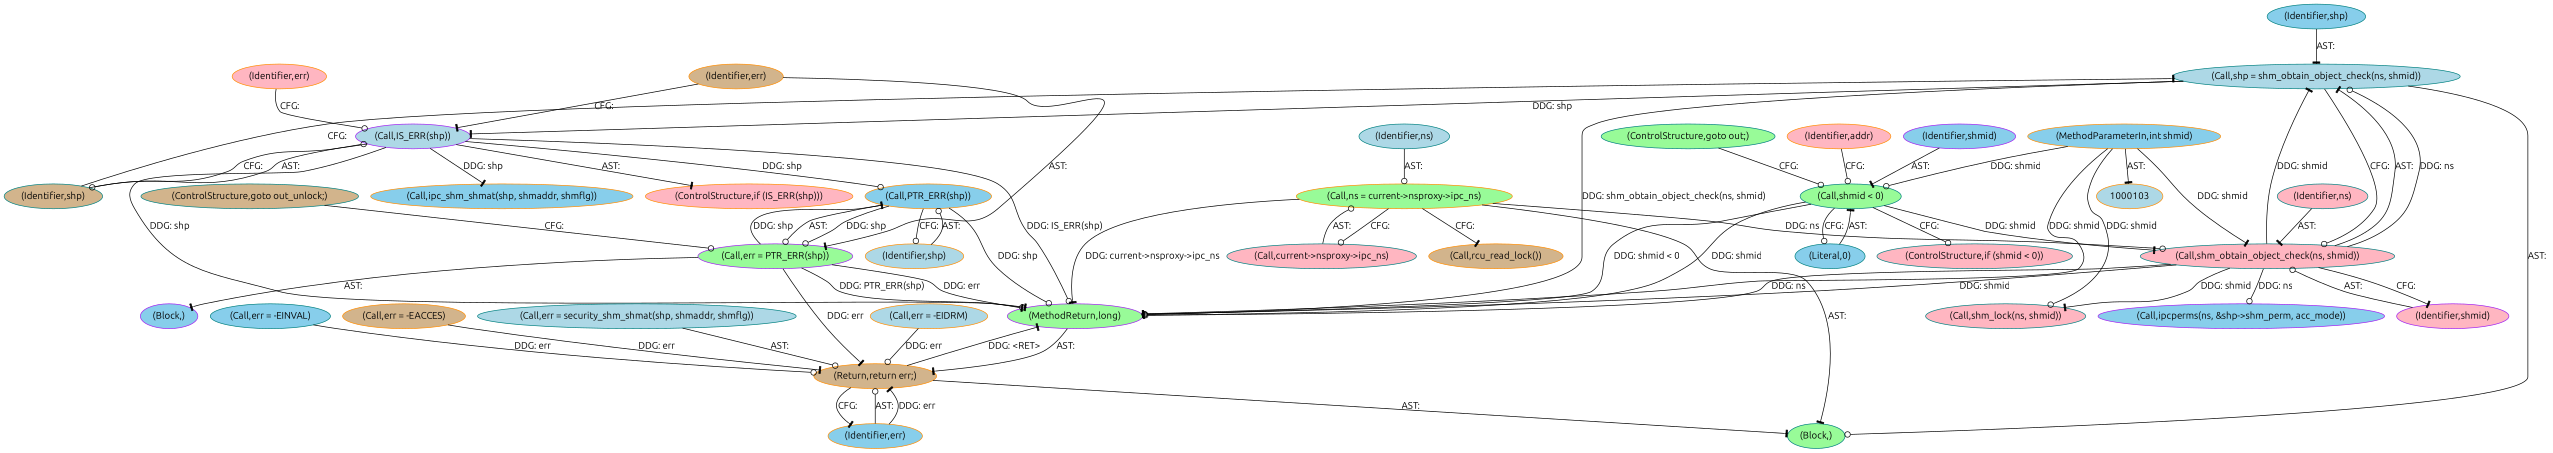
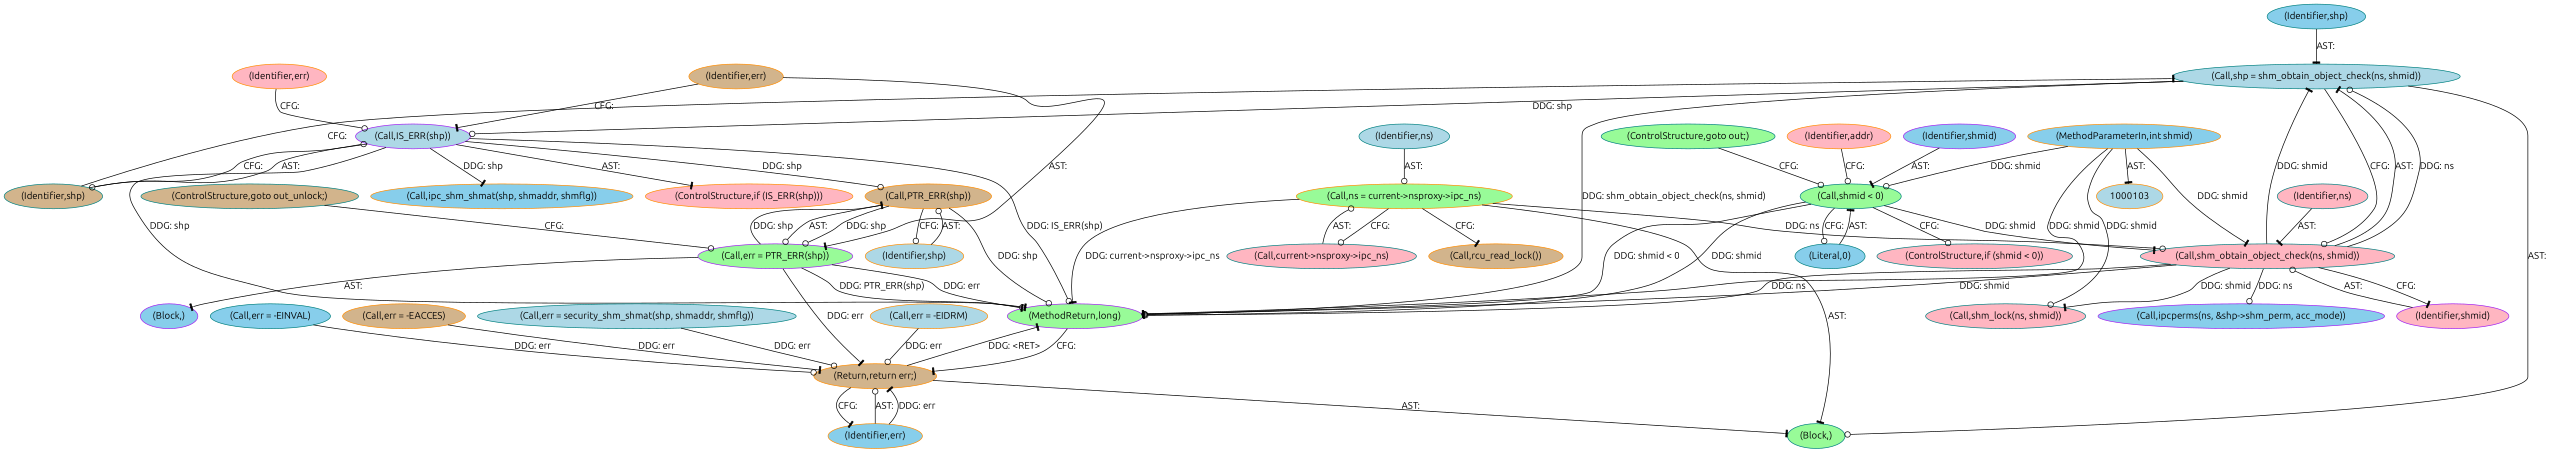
  digraph {
    fontname=Ubuntu
    node [color=teal fillcolor=skyblue fontname=Ubuntu style=filled]
    edge [arrowhead=odot fontname=Ubuntu]
-   n1 [color=darkorange label="(Call,PTR_ERR(shp))"]
+   n1 [color=darkorange fillcolor=tan label="(Call,PTR_ERR(shp))"]
    n2 [color=purple fillcolor=palegreen label="(Call,err = PTR_ERR(shp))"]
    n3 [color=purple fillcolor=palegreen label="(MethodReturn,long)"]
    n4 [color=darkorange fillcolor=lightblue label="(Identifier,shp)"]
    n5 [color=darkorange fillcolor=tan label="(Return,return err;)"]
    n6 [color=purple label="(Block,)"]
    n7 [color=purple fillcolor=lightblue label="(Call,IS_ERR(shp))"]
    n8 [color=darkorange label="(Call,ipc_shm_shmat(shp, shmaddr, shmflg))"]
    n9 [color=darkorange fillcolor=lightpink label="(ControlStructure,if (IS_ERR(shp)))"]
    n10 [fillcolor=tan label="(Identifier,shp)"]
    n11 [fillcolor=lightblue label="(Call,shp = shm_obtain_object_check(ns, shmid))"]
    n12 [fillcolor=lightpink label="(Call,shm_obtain_object_check(ns, shmid))"]
    n13 [fillcolor=palegreen label="(Block,)"]
    n14 [color=purple fillcolor=lightpink label="(Identifier,shmid)"]
    n15 [color=purple label="(Call,ipcperms(ns, &shp->shm_perm, acc_mode))"]
    n16 [fillcolor=lightpink label="(Call,shm_lock(ns, shmid))"]
    n17 [color=darkorange fillcolor=palegreen label="(Call,ns = current->nsproxy->ipc_ns)"]
    n18 [fillcolor=lightpink label="(Call,current->nsproxy->ipc_ns)"]
    n19 [color=darkorange fillcolor=tan label="(Call,rcu_read_lock())"]
    n20 [fillcolor=palegreen label="(Call,shmid < 0)"]
    n21 [label="(Literal,0)"]
    n22 [fillcolor=lightpink label="(ControlStructure,if (shmid < 0))"]
    n23 [color=darkorange label="(MethodParameterIn,int shmid)"]
    1000103 [color=darkorange fillcolor=lightblue]
    n25 [color=darkorange label="(Identifier,err)"]
    n26 [color=darkorange fillcolor=lightblue label="(Call,err = -EIDRM)"]
    n27 [fillcolor=palegreen label="(ControlStructure,goto out;)"]
    n28 [color=darkorange fillcolor=lightpink label="(Identifier,err)"]
    n29 [color=darkorange fillcolor=lightpink label="(Identifier,addr)"]
    n30 [label="(Call,err = -EINVAL)"]
    n31 [fillcolor=tan label="(ControlStructure,goto out_unlock;)"]
    n32 [label="(Identifier,shp)"]
    n33 [color=darkorange fillcolor=tan label="(Call,err = -EACCES)"]
    n34 [color=darkorange fillcolor=tan label="(Identifier,err)"]
    n35 [fillcolor=lightblue label="(Identifier,ns)"]
    n36 [fillcolor=lightpink label="(Identifier,ns)"]
    n37 [color=purple label="(Identifier,shmid)"]
    n38 [fillcolor=lightblue label="(Call,err = security_shm_shmat(shp, shmaddr, shmflg))"]
    n1 -> n2 [label="AST: "]
    n1 -> n2 [label="DDG: shp"]
    n1 -> n3 [label="DDG: shp"]
    n1 -> n4 [label="CFG: "]
    n2 -> n1 [arrowhead=tee label="DDG: shp"]
    n2 -> n3 [arrowhead=tee label="DDG: err"]
    n2 -> n3 [label="DDG: PTR_ERR(shp)"]
    n2 -> n5 [arrowhead=tee label="DDG: err"]
    n2 -> n6 [arrowhead=tee label="AST: "]
-   n3 -> n5 [arrowhead=tee label="AST: "]
+   n3 -> n5 [arrowhead=tee label="CFG: "]
    n4 -> n1 [label="AST: "]
    n5 -> n3 [arrowhead=tee label="DDG: <RET>"]
    n5 -> n13 [arrowhead=tee label="AST: "]
    n5 -> n25 [arrowhead=tee label="CFG: "]
    n7 -> n1 [label="DDG: shp"]
    n7 -> n3 [arrowhead=tee label="DDG: shp"]
    n7 -> n3 [label="DDG: IS_ERR(shp)"]
    n7 -> n8 [arrowhead=tee label="DDG: shp"]
    n7 -> n9 [arrowhead=tee label="AST: "]
    n7 -> n10 [label="CFG: "]
    n10 -> n7 [label="AST: "]
    n10 -> n11 [arrowhead=tee label="CFG: "]
    n11 -> n3 [label="DDG: shm_obtain_object_check(ns, shmid)"]
-   n11 -> n7 [arrowhead=tee label="DDG: shp"]
+   n11 -> n7 [label="DDG: shp"]
    n11 -> n12 [label="CFG: "]
    n11 -> n13 [label="AST: "]
    n12 -> n3 [label="DDG: shmid"]
    n12 -> n3 [label="DDG: ns"]
    n12 -> n11 [arrowhead=tee label="AST: "]
    n12 -> n11 [label="DDG: ns"]
    n12 -> n11 [arrowhead=tee label="DDG: shmid"]
    n12 -> n14 [arrowhead=tee label="CFG: "]
    n12 -> n15 [label="DDG: ns"]
    n12 -> n16 [arrowhead=tee label="DDG: shmid"]
    n14 -> n12 [label="AST: "]
    n17 -> n3 [arrowhead=tee label="DDG: current->nsproxy->ipc_ns"]
    n17 -> n12 [label="DDG: ns"]
    n17 -> n13 [arrowhead=tee label="AST: "]
    n17 -> n18 [label="CFG: "]
    n17 -> n19 [arrowhead=tee label="CFG: "]
    n18 -> n17 [label="AST: "]
    n20 -> n3 [arrowhead=tee label="DDG: shmid"]
    n20 -> n3 [arrowhead=tee label="DDG: shmid < 0"]
    n20 -> n12 [arrowhead=tee label="DDG: shmid"]
    n20 -> n21 [label="CFG: "]
    n20 -> n22 [label="CFG: "]
    n21 -> n20 [arrowhead=tee label="AST: "]
    n23 -> n3 [arrowhead=tee label="DDG: shmid"]
    n23 -> n12 [arrowhead=tee label="DDG: shmid"]
    n23 -> n16 [label="DDG: shmid"]
    n23 -> n20 [label="DDG: shmid"]
    n23 -> 1000103 [arrowhead=tee label="AST: "]
    n25 -> n5 [label="AST: "]
    n25 -> n5 [arrowhead=tee label="DDG: err"]
    n26 -> n5 [label="DDG: err"]
    n27 -> n20 [label="CFG: "]
    n28 -> n7 [label="CFG: "]
    n29 -> n20 [label="CFG: "]
    n30 -> n5 [label="DDG: err"]
    n31 -> n2 [label="CFG: "]
    n32 -> n11 [arrowhead=tee label="AST: "]
    n33 -> n5 [arrowhead=tee label="DDG: err"]
    n34 -> n2 [arrowhead=tee label="AST: "]
    n34 -> n7 [arrowhead=tee label="CFG: "]
    n35 -> n17 [label="AST: "]
    n36 -> n12 [arrowhead=tee label="AST: "]
    n37 -> n20 [arrowhead=tee label="AST: "]
-   n38 -> n5 [label="AST: "]
+   n38 -> n5 [label="DDG: err"]
  }
